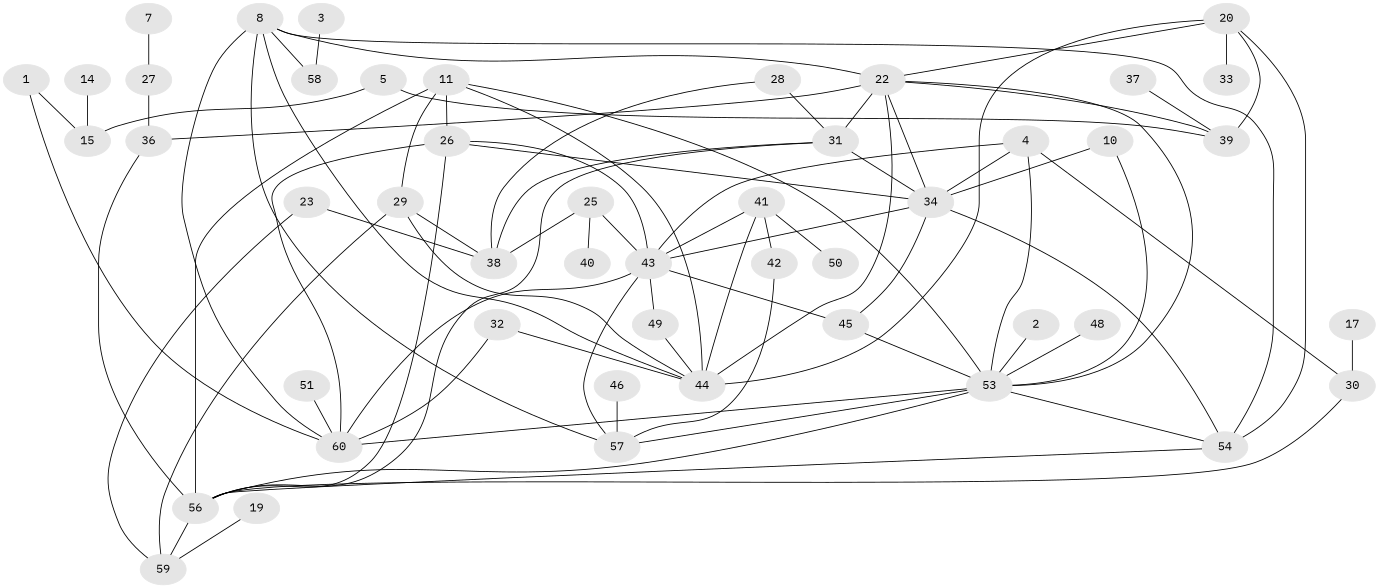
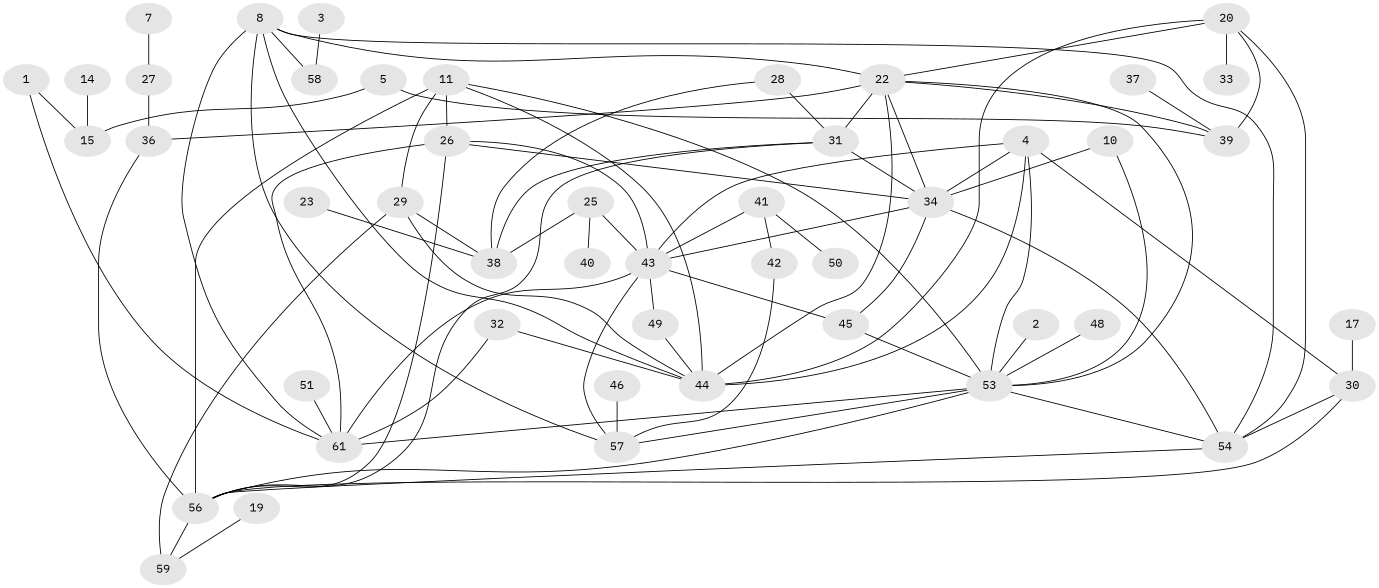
  graph {
    fontname="IBM Plex Mono"
    node [color=gray90 fontname="IBM Plex Mono" style=filled]
    edge [fontname="IBM Plex Mono" weight=1.0]
    1
    15
-   60
+   60 [label=61]
    2
    53
    54
    57
    56
    3
    58
    4
    30
    34
    43
    45
    49
    5
    39
    7
    27
    36
    8
    22
    44
    31
    10
    11
    26
    29
    59
    38
    14
    17
    19
    20
    33
    23
    25
    40
    28
    32
    37
    41
    50
    42
    46
    48
    51
    1 -- 15
    1 -- 60
    2 -- 53
    53 -- 60
    53 -- 54
    53 -- 57
    53 -- 56
    54 -- 56
    56 -- 59
    3 -- 58
    4 -- 53
    4 -- 30
    4 -- 34
    4 -- 43
+   30 -- 54
    30 -- 56
    34 -- 54
    34 -- 43
    34 -- 45
    43 -- 60
    43 -- 57
    43 -- 45
    43 -- 49
    45 -- 53
    49 -- 44
    5 -- 15
    5 -- 39
    7 -- 27
    27 -- 36
    36 -- 56
    8 -- 60
    8 -- 54
    8 -- 57
    8 -- 58
    8 -- 22
    8 -- 44
    22 -- 53
    22 -- 34
    22 -- 39
    22 -- 36
    22 -- 44
    22 -- 31 [weight=2.0]
    31 -- 56
    31 -- 34
    31 -- 38
    10 -- 53
    10 -- 34
    11 -- 53
    11 -- 56 [weight=3.0]
    11 -- 44
    11 -- 26 [weight=2.0]
    11 -- 29
    26 -- 60
    26 -- 56
    26 -- 34
    26 -- 43
    29 -- 44
    29 -- 59
    29 -- 38
    14 -- 15
    17 -- 30
    19 -- 59
    20 -- 54
    20 -- 39
    20 -- 22
    20 -- 44
    20 -- 33
-   23 -- 59
    23 -- 38
    25 -- 43
    25 -- 38
    25 -- 40
    28 -- 31
    28 -- 38
    32 -- 60 [weight=2.0]
    32 -- 44
    37 -- 39
    41 -- 43
-   41 -- 44
+   4 -- 44
    41 -- 50
    41 -- 42
    42 -- 57
    46 -- 57 [weight=2.0]
    48 -- 53
    51 -- 60
  }
